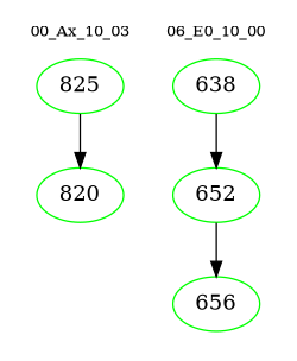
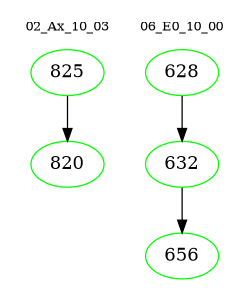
  digraph {
    node [color=green]
    edge [color=black]
    n1 [label=825]
    n2 [label=820]
-   n3 [label=638]
-   n4 [label=652]
+   n3 [label=628]
+   n4 [label=632]
    n5 [label=656]
    subgraph cluster_1 {
      color=white
      fontsize=10
-     label="00_Ax_10_03"
+     label="02_Ax_10_03"
      n1
      n2
    }
    subgraph cluster_2 {
      color=white
      fontsize=10
      label="06_E0_10_00"
      n3
      n4
      n5
    }
    n1 -> n2
    n3 -> n4
    n4 -> n5
  }
